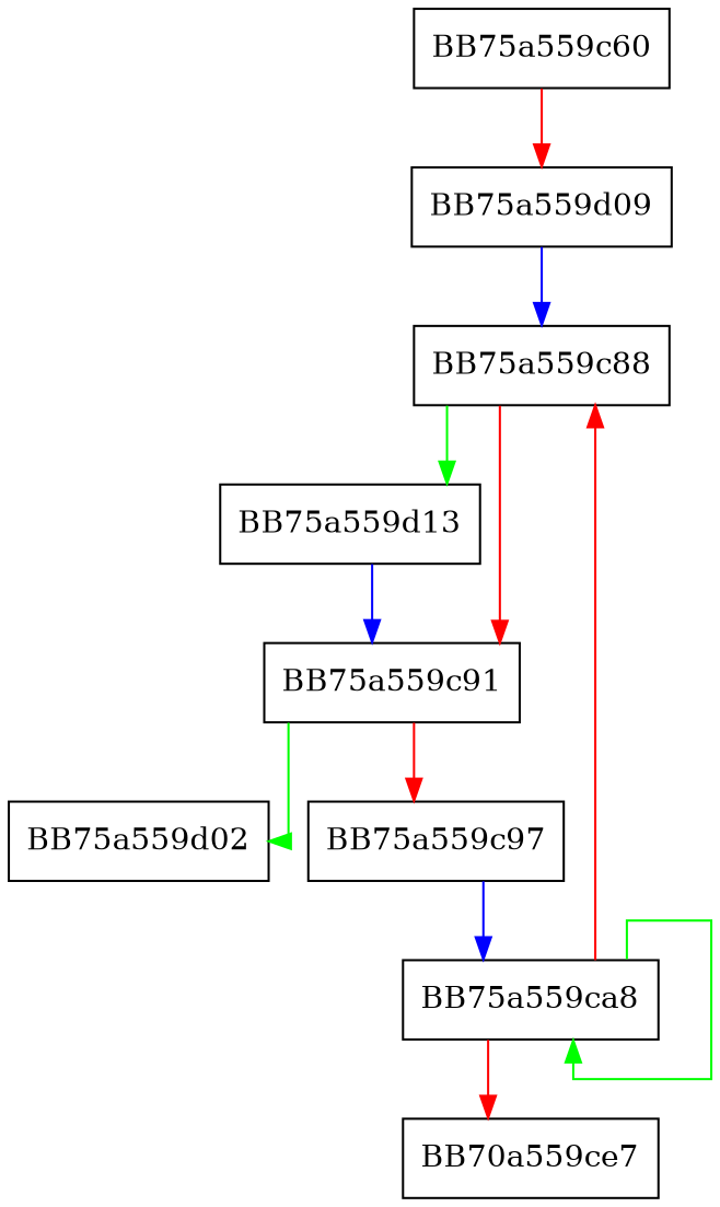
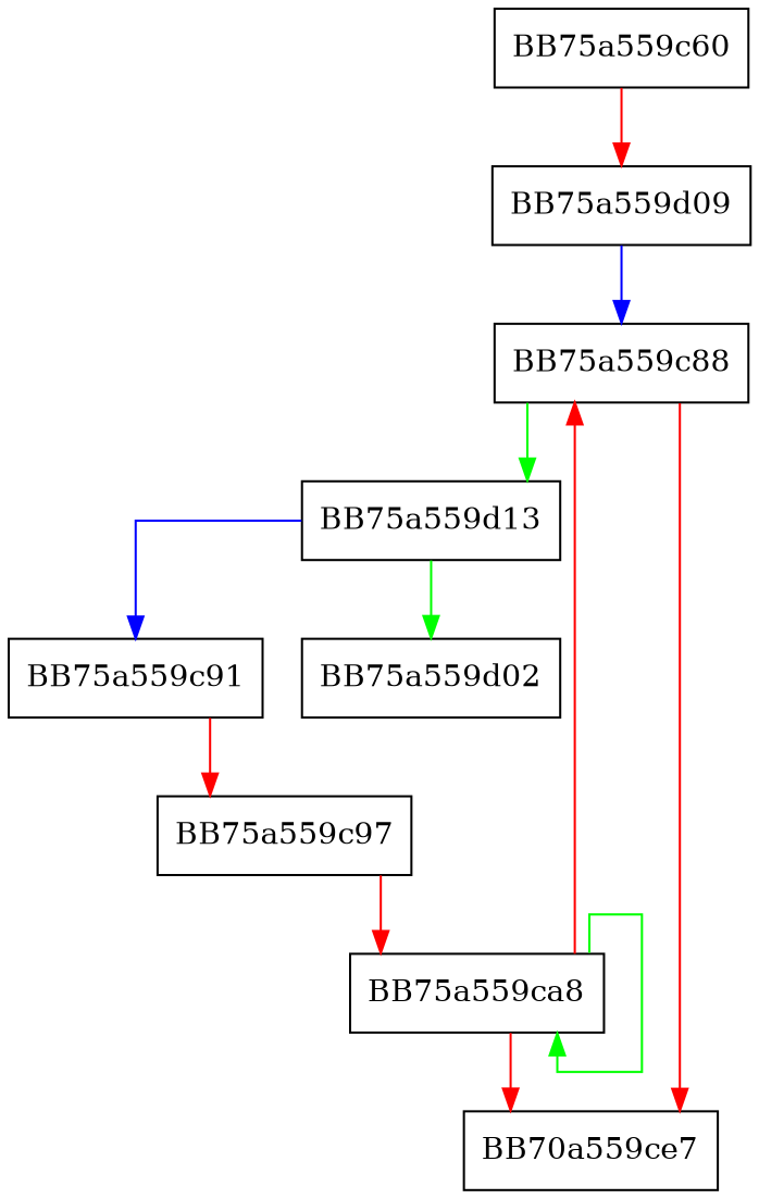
  digraph {
    splines=ortho
    node [shape=box]
    edge [color=red]
    BB75a559c60
    BB75a559d09
    BB75a559c88
    BB75a559d13
    BB75a559c91
    BB75a559d02
    BB75a559c97
    BB75a559ca8
    n9 [label=BB70a559ce7]
    BB75a559c60 -> BB75a559d09
    BB75a559d09 -> BB75a559c88 [color=blue]
    BB75a559c88 -> BB75a559d13 [color=green]
-   BB75a559c88 -> BB75a559c91
+   BB75a559c88 -> n9
    BB75a559d13 -> BB75a559c91 [color=blue]
-   BB75a559c91 -> BB75a559d02 [color=green]
+   BB75a559d13 -> BB75a559d02 [color=green]
    BB75a559c91 -> BB75a559c97
-   BB75a559c97 -> BB75a559ca8 [color=blue]
+   BB75a559c97 -> BB75a559ca8
    BB75a559ca8 -> BB75a559c88
    BB75a559ca8 -> BB75a559ca8 [color=green]
    BB75a559ca8 -> n9
  }
